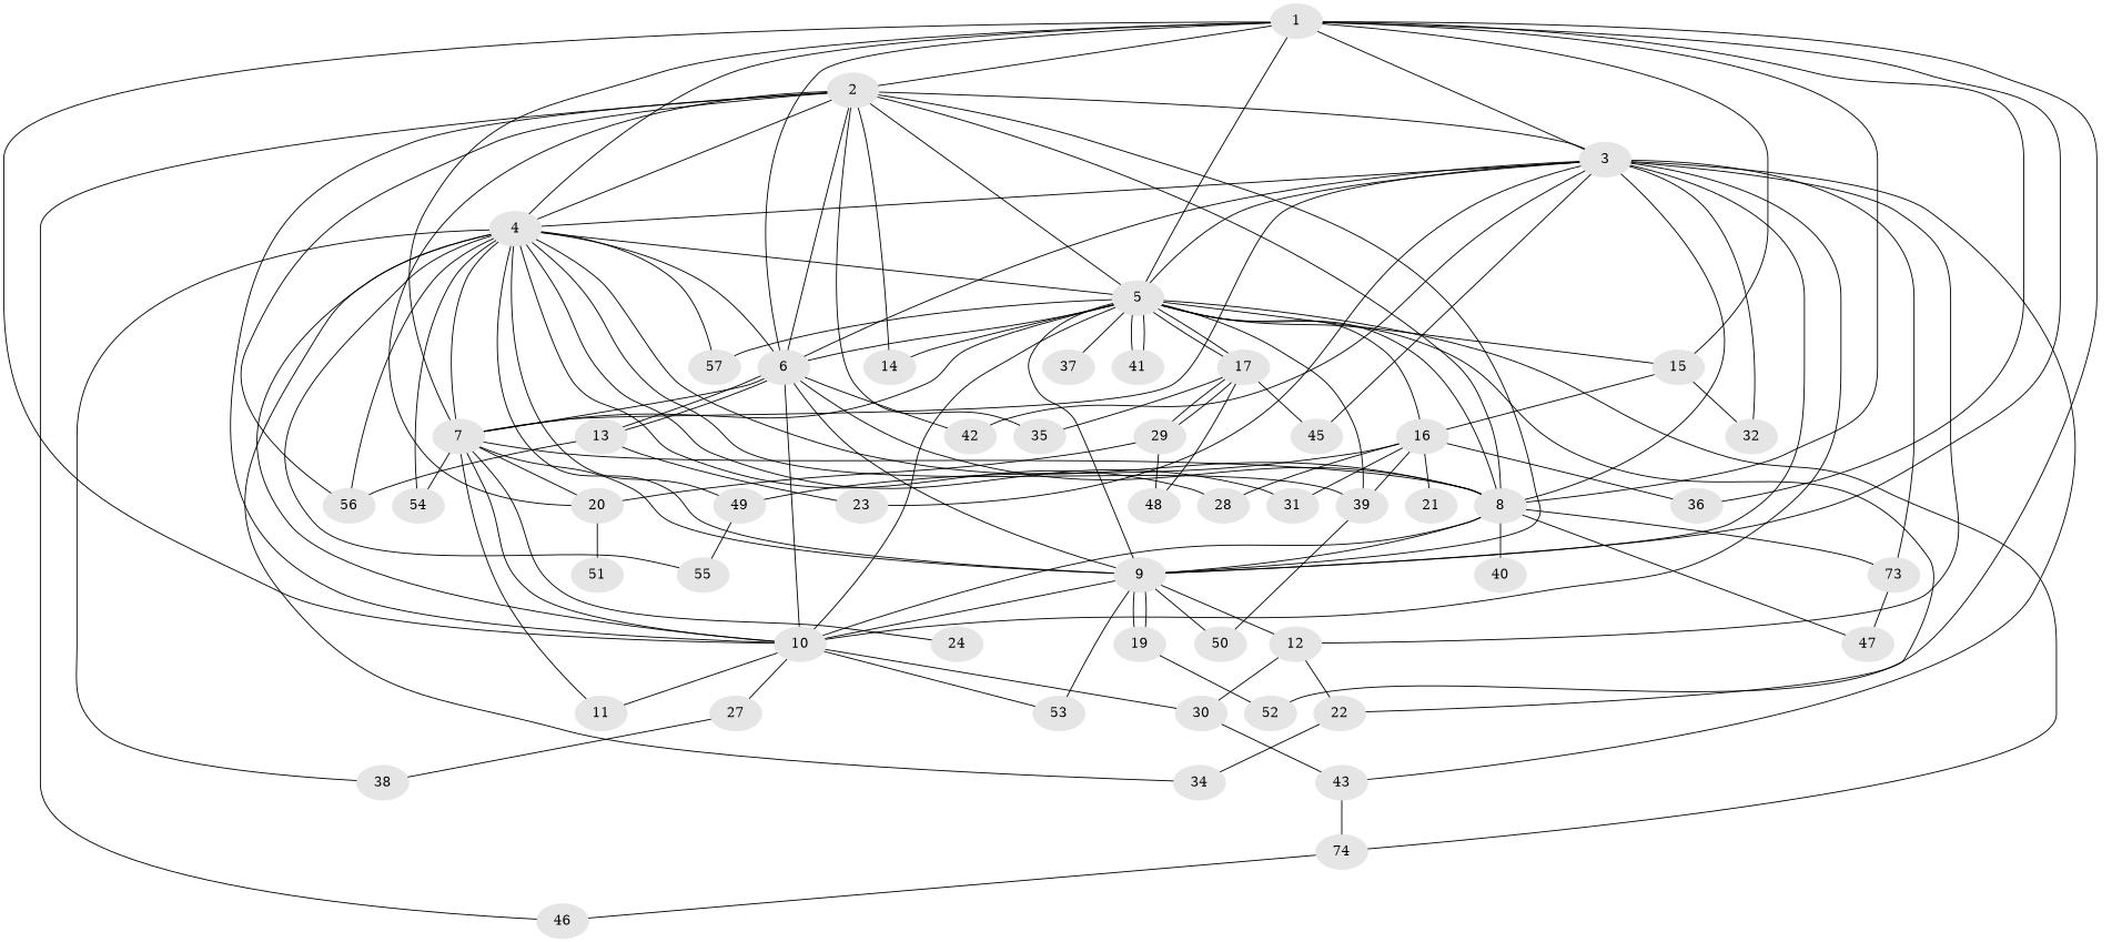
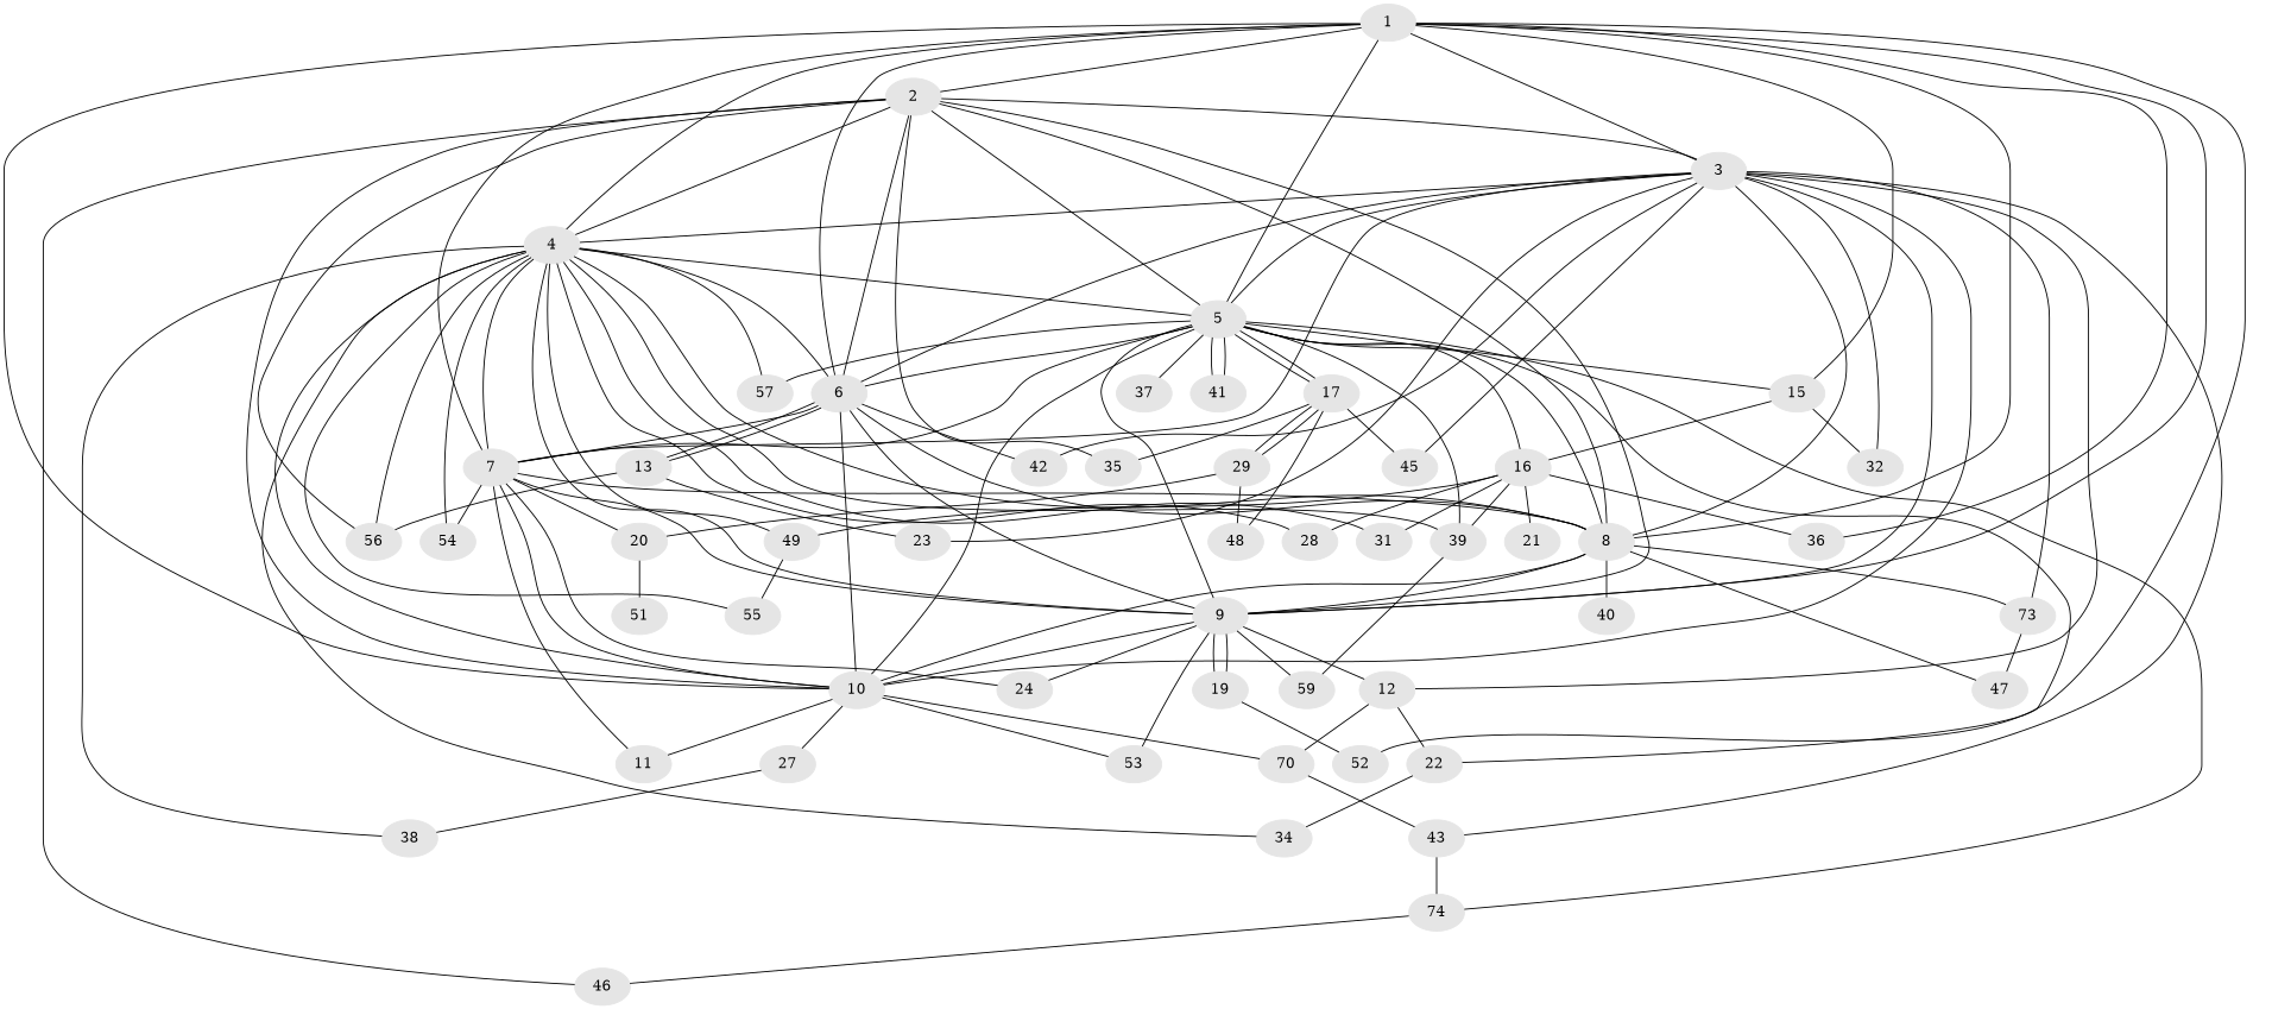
  graph {
    node [color=gray90 style=filled]
    1
    2
    3
    4
    5
    6
    7
    8
    9
    10
    15
    36
    52
-   14
    20
    35
    46
    56
    12
    23
    32
    n22 [label=73]
    42
    43
    45
    28
    31
    34
    38
    49
    54
    55
    57
    39
    16
    17
    22
    37
    41
    n40 [label=74]
    13
    11
    24
    40
    47
    19
-   50
+   50 [label=59]
    53
    27
-   30
+   30 [label=70]
    51
    21
    29
    48
    1 -- 2
    1 -- 3
    1 -- 4
    1 -- 5
    1 -- 6
    1 -- 7
    1 -- 8
    1 -- 9
    1 -- 10
    1 -- 15
    1 -- 36
    1 -- 52
    2 -- 3
    2 -- 4
    2 -- 5
    2 -- 6
    2 -- 8
    2 -- 9
    2 -- 10
-   2 -- 14
-   2 -- 20
    2 -- 35
    2 -- 46
    2 -- 56
    3 -- 4
    3 -- 5
    3 -- 6
    3 -- 7
    3 -- 8
    3 -- 9
    3 -- 10
    3 -- 12
    3 -- 23
    3 -- 32
    3 -- n22
    3 -- 42
    3 -- 43
    3 -- 45
    4 -- 5
    4 -- 6
    4 -- 7
    4 -- 8
    4 -- 9
    4 -- 10
    4 -- 56
    4 -- 28
    4 -- 31
    4 -- 34
    4 -- 38
    4 -- 49
    4 -- 54
    4 -- 55
    4 -- 57
    4 -- 39
    5 -- 6
    5 -- 7
    5 -- 8
    5 -- 9
    5 -- 10
    5 -- 15
-   5 -- 14
    5 -- 57
    5 -- 39
    5 -- 16
    5 -- 17
    5 -- 17
    5 -- 22
    5 -- 37
    5 -- 41
    5 -- 41
    5 -- n40
    6 -- 7
    6 -- 8
    6 -- 9
    6 -- 10
    6 -- 42
    6 -- 13
    6 -- 13
    7 -- 8
    7 -- 9
    7 -- 10
    7 -- 20
    7 -- 54
    7 -- 11
    7 -- 24
    8 -- 9
    8 -- 10
    8 -- n22
    8 -- 40
    8 -- 47
    9 -- 10
    9 -- 12
+   9 -- 24
    9 -- 19
    9 -- 19
    9 -- 50
    9 -- 53
    10 -- 11
    10 -- 53
    10 -- 27
    10 -- 30
    15 -- 32
    15 -- 16
    20 -- 51
    12 -- 22
    12 -- 30
    n22 -- 47
    43 -- n40
    49 -- 55
    39 -- 50
    16 -- 36
    16 -- 28
    16 -- 31
    16 -- 49
    16 -- 39
    16 -- 21
    17 -- 35
    17 -- 45
    17 -- 29
    17 -- 29
    17 -- 48
    22 -- 34
    n40 -- 46
    13 -- 56
    13 -- 23
    19 -- 52
    27 -- 38
    30 -- 43
    29 -- 20
    29 -- 48
  }
